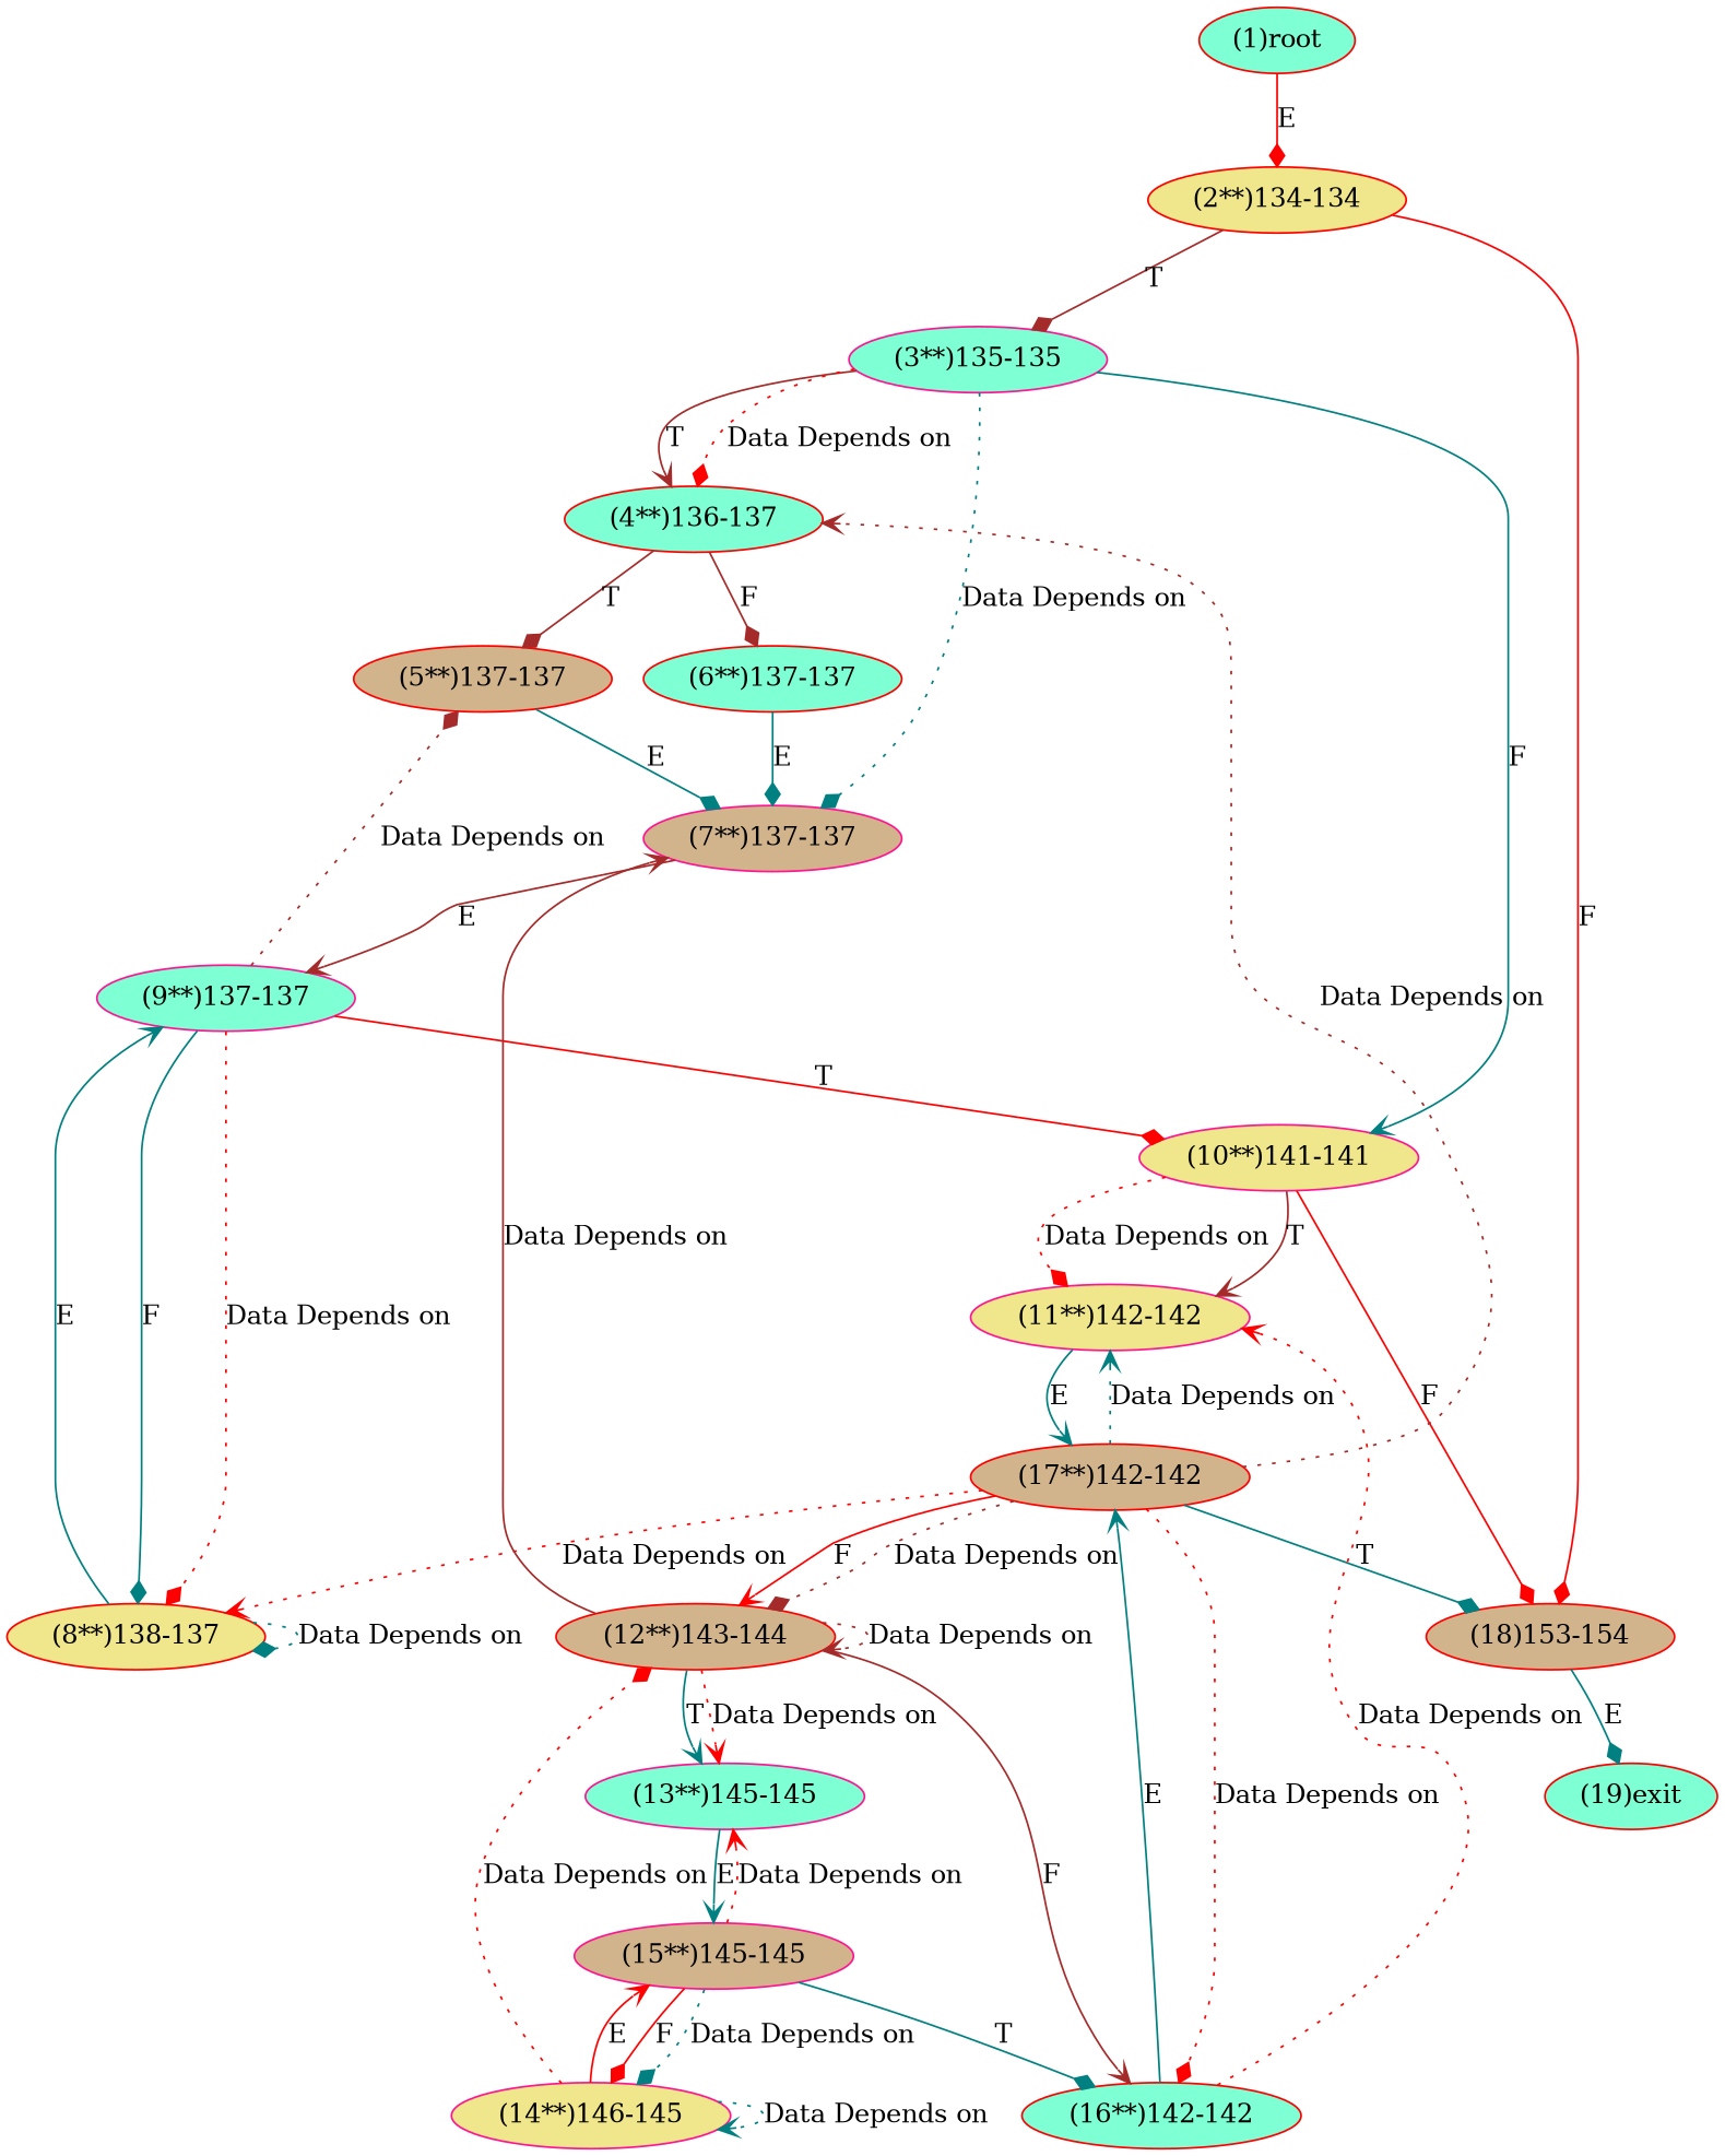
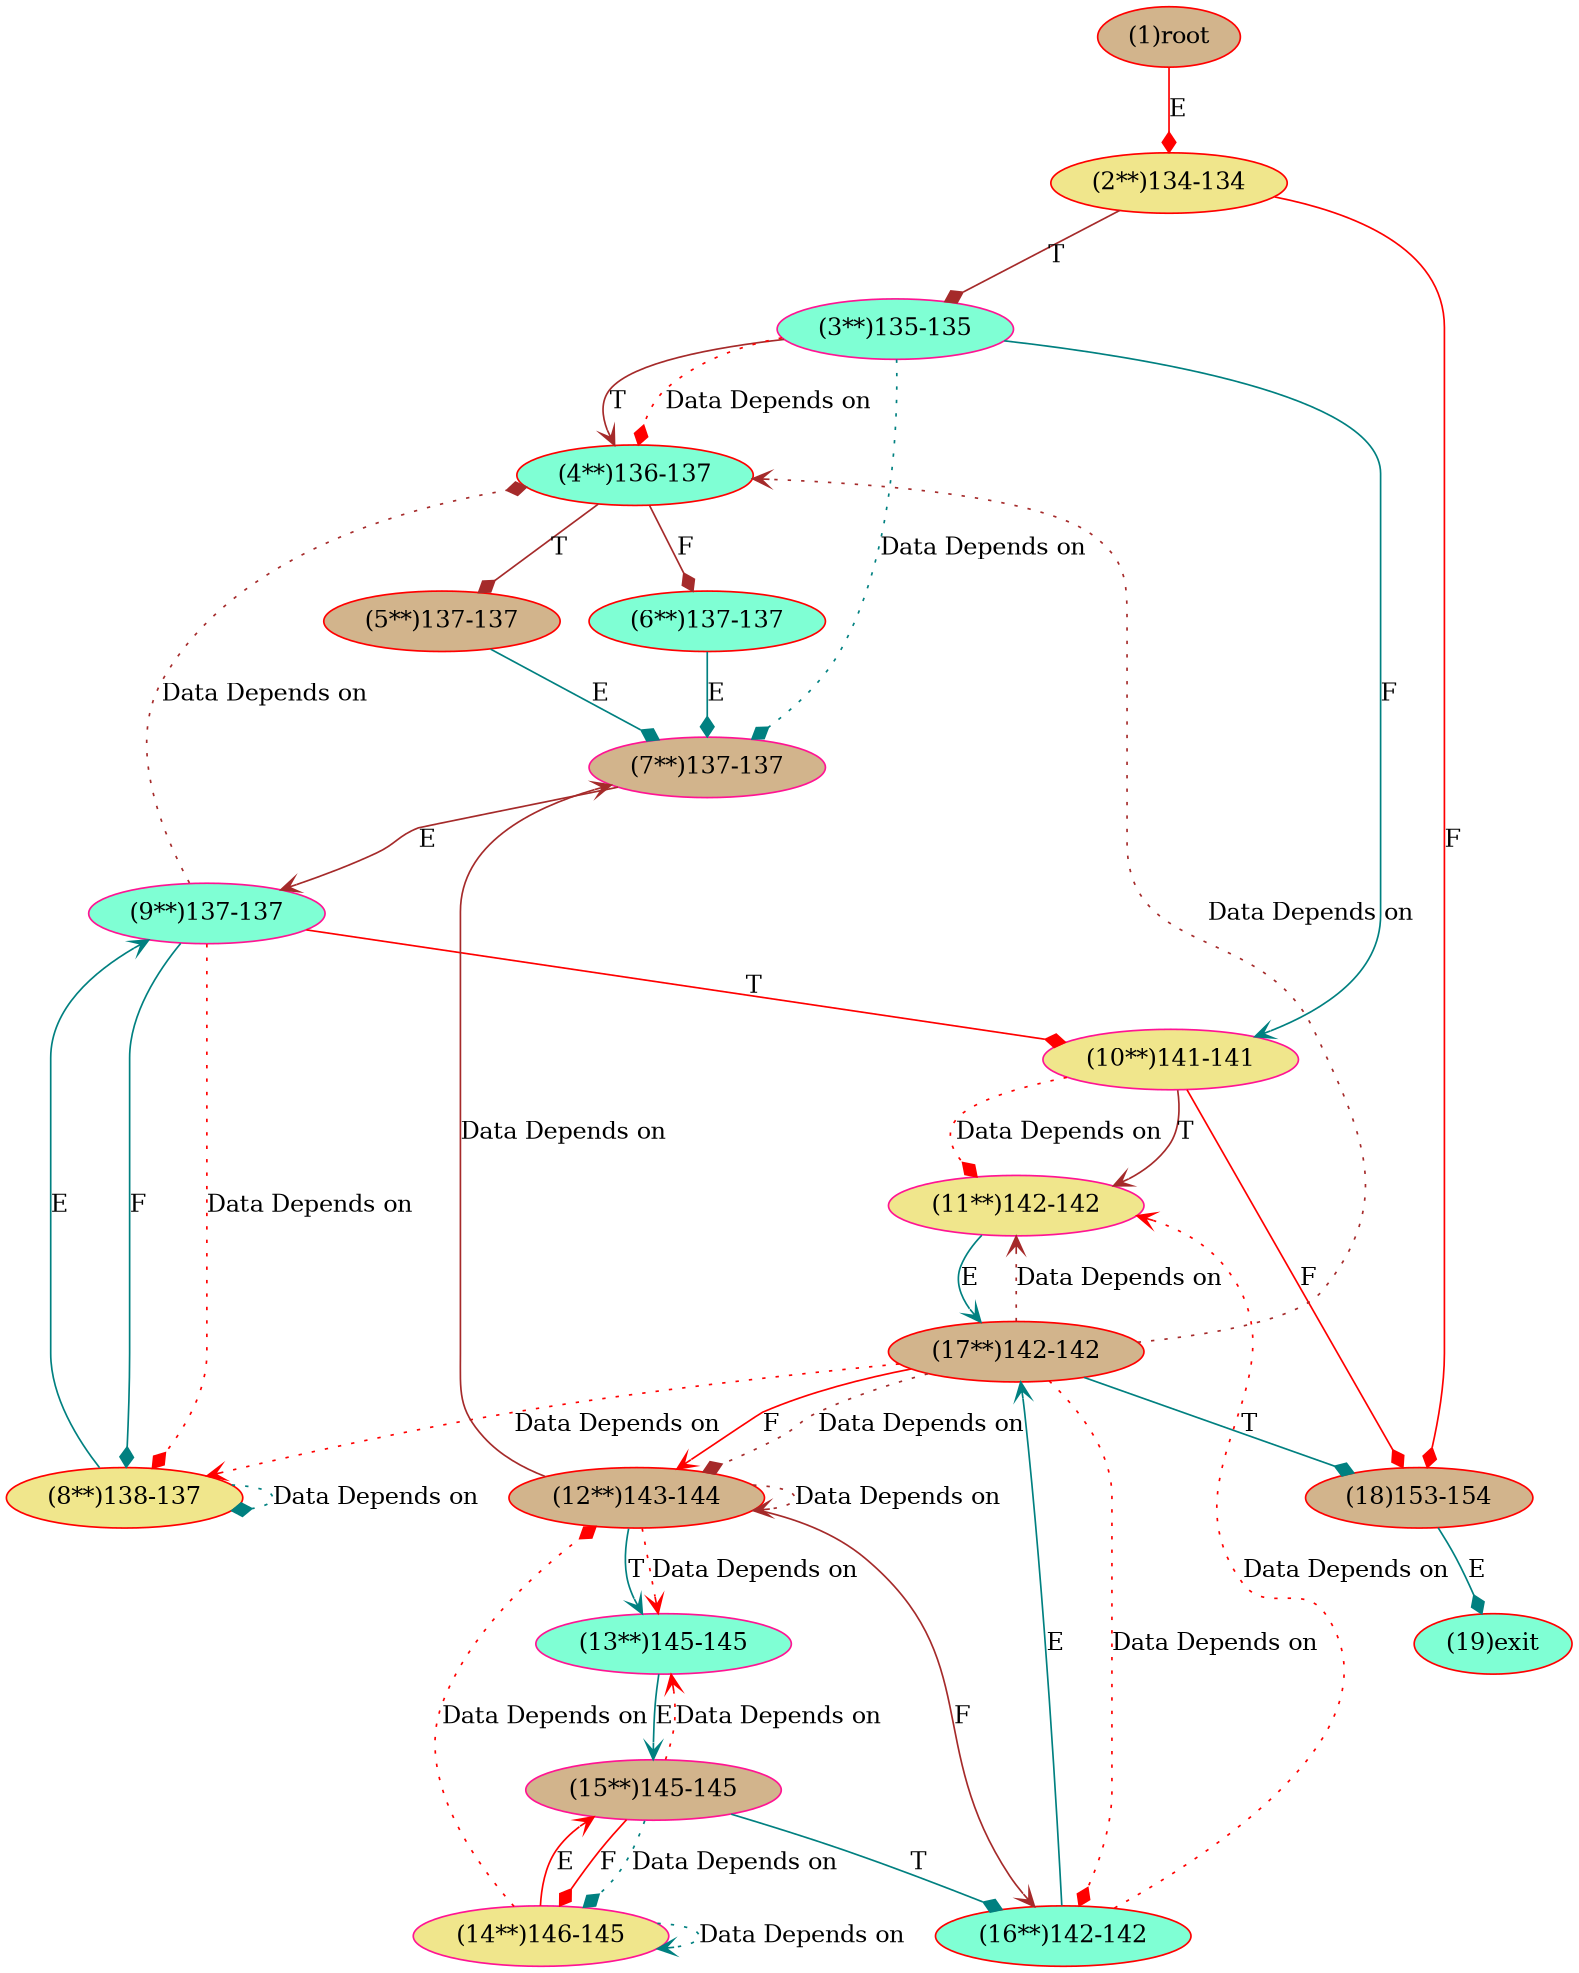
  digraph {
    node [color=red fillcolor=tan style=filled]
    edge [arrowhead=diamond color=red]
-   n1 [fillcolor=aquamarine label="(1)root"]
+   n1 [label="(1)root"]
    n2 [fillcolor=khaki label="(2**)134-134"]
    n3 [color=deeppink fillcolor=aquamarine label="(3**)135-135"]
    n4 [label="(18)153-154"]
    n5 [fillcolor=aquamarine label="(4**)136-137"]
    n6 [color=deeppink label="(7**)137-137"]
    n7 [color=deeppink fillcolor=khaki label="(10**)141-141"]
    n8 [fillcolor=aquamarine label="(19)exit"]
    n9 [label="(5**)137-137"]
    n10 [fillcolor=aquamarine label="(6**)137-137"]
    n11 [color=deeppink fillcolor=aquamarine label="(9**)137-137"]
    n12 [color=deeppink fillcolor=khaki label="(11**)142-142"]
    n13 [fillcolor=khaki label="(8**)138-137"]
    n14 [label="(17**)142-142"]
    n15 [label="(12**)143-144"]
    n16 [fillcolor=aquamarine label="(16**)142-142"]
    n17 [color=deeppink fillcolor=aquamarine label="(13**)145-145"]
    n18 [color=deeppink label="(15**)145-145"]
    n19 [color=deeppink fillcolor=khaki label="(14**)146-145"]
    n1 -> n2 [label=E]
    n2 -> n3 [color=brown label=T]
    n2 -> n4 [label=F]
    n3 -> n5 [arrowhead=vee color=brown label=T]
    n3 -> n5 [label="Data Depends on" style=dotted]
    n3 -> n6 [color=teal label="Data Depends on" style=dotted]
    n3 -> n7 [arrowhead=vee color=teal label=F]
    n4 -> n8 [color=teal label=E]
    n5 -> n9 [color=brown label=T]
    n5 -> n10 [color=brown label=F]
    n6 -> n11 [arrowhead=vee color=brown label=E]
    n7 -> n4 [label=F]
    n7 -> n12 [arrowhead=vee color=brown label=T]
    n7 -> n12 [label="Data Depends on" style=dotted]
    n9 -> n6 [color=teal label=E]
    n10 -> n6 [color=teal label=E]
-   n11 -> n9 [color=brown label="Data Depends on" style=dotted]
+   n11 -> n5 [color=brown label="Data Depends on" style=dotted]
    n11 -> n7 [label=T]
    n11 -> n13 [color=teal label=F]
    n11 -> n13 [label="Data Depends on" style=dotted]
    n12 -> n14 [arrowhead=vee color=teal label=E]
    n13 -> n11 [arrowhead=vee color=teal label=E]
    n13 -> n13 [color=teal label="Data Depends on" style=dotted]
    n14 -> n4 [color=teal label=T]
    n14 -> n5 [arrowhead=vee color=brown label="Data Depends on" style=dotted]
-   n14 -> n12 [arrowhead=vee color=teal label="Data Depends on" style=dotted]
+   n14 -> n12 [arrowhead=vee color=brown label="Data Depends on" style=dotted]
    n14 -> n13 [arrowhead=vee label="Data Depends on" style=dotted]
    n14 -> n15 [arrowhead=vee label=F]
    n14 -> n15 [color=brown label="Data Depends on" style=dotted]
    n14 -> n16 [label="Data Depends on" style=dotted]
    n15 -> n6 [arrowhead=vee color=brown label="Data Depends on" style=solid]
    n15 -> n15 [arrowhead=vee color=brown label="Data Depends on" style=dotted]
    n15 -> n16 [arrowhead=vee color=brown label=F]
    n15 -> n17 [arrowhead=vee color=teal label=T]
    n15 -> n17 [arrowhead=vee label="Data Depends on" style=dotted]
    n16 -> n12 [arrowhead=vee label="Data Depends on" style=dotted]
    n16 -> n14 [arrowhead=vee color=teal label=E]
    n17 -> n18 [arrowhead=vee color=teal label=E]
    n18 -> n16 [color=teal label=T]
    n18 -> n17 [arrowhead=vee label="Data Depends on" style=dotted]
    n18 -> n19 [label=F]
    n18 -> n19 [color=teal label="Data Depends on" style=dotted]
    n19 -> n15 [label="Data Depends on" style=dotted]
    n19 -> n18 [arrowhead=vee label=E]
    n19 -> n19 [arrowhead=vee color=teal label="Data Depends on" style=dotted]
  }
